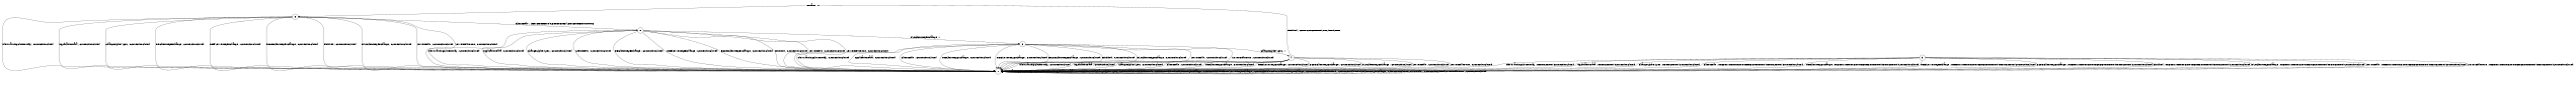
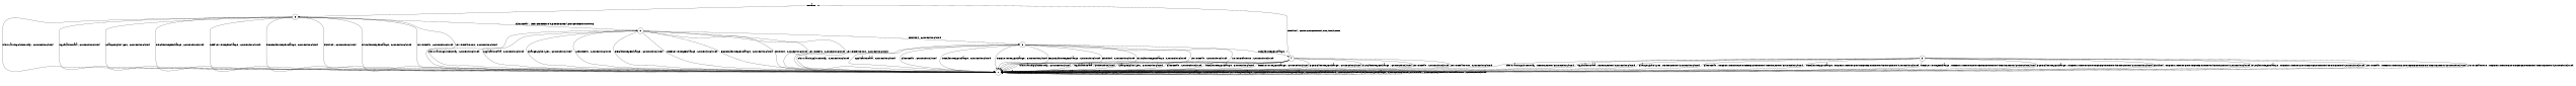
  digraph {
    node [shape=circle]
    __start0 [shape=none]
    n2 [label=6]
    n3 [label=1]
    n4 [label=8]
    n5 [label=3]
    n6 [label=4]
    n7 [label=5]
    __start0 -> n2
    n2 -> n3 [label="AlertWarningCloseNotify / ConnectionClosed"]
    n2 -> n3 [label="ApplicationData / ConnectionClosed"]
    n2 -> n3 [label="ChangeCipherSpec / ConnectionClosed"]
    n2 -> n3 [label="DHClientKeyExchange / ConnectionClosed"]
    n2 -> n3 [label="DHEServerKeyExchange / ConnectionClosed"]
    n2 -> n3 [label="ECDHClientKeyExchange / ConnectionClosed"]
    n2 -> n3 [label="Finished / ConnectionClosed"]
    n2 -> n3 [label="RSAClientKeyExchange / ConnectionClosed"]
    n2 -> n3 [label="ServerHello / ConnectionClosed"]
    n2 -> n3 [label="ServerHelloDone / ConnectionClosed"]
    n2 -> n4 [label="ClientHello / SERVER_HELLO|CERTIFICATE|SERVER_HELLO_DONE"]
    n3 -> n3 [label="AlertWarningCloseNotify / ConnectionClosed"]
    n3 -> n3 [label="ApplicationData / ConnectionClosed"]
    n3 -> n3 [label="ChangeCipherSpec / ConnectionClosed"]
    n3 -> n3 [label="ClientHello / ConnectionClosed"]
    n3 -> n3 [label="DHClientKeyExchange / ConnectionClosed"]
    n3 -> n3 [label="DHEServerKeyExchange / ConnectionClosed"]
    n3 -> n3 [label="ECDHClientKeyExchange / ConnectionClosed"]
    n3 -> n3 [label="Finished / ConnectionClosed"]
    n3 -> n3 [label="RSAClientKeyExchange / ConnectionClosed"]
    n3 -> n3 [label="ServerHello / ConnectionClosed"]
    n3 -> n3 [label="ServerHelloDone / ConnectionClosed"]
    n4 -> n3 [label="AlertWarningCloseNotify / ConnectionClosed"]
    n4 -> n3 [label="ApplicationData / ConnectionClosed"]
    n4 -> n3 [label="ChangeCipherSpec / ConnectionClosed"]
    n4 -> n3 [label="ClientHello / ConnectionClosed"]
    n4 -> n3 [label="DHClientKeyExchange / ConnectionClosed"]
    n4 -> n3 [label="DHEServerKeyExchange / ConnectionClosed"]
    n4 -> n3 [label="ECDHClientKeyExchange / ConnectionClosed"]
    n4 -> n3 [label="Finished / ConnectionClosed"]
    n4 -> n3 [label="ServerHello / ConnectionClosed"]
    n4 -> n3 [label="ServerHelloDone / ConnectionClosed"]
-   n4 -> n5 [label="RSAClientKeyExchange / -"]
+   n4 -> n5 [label="Finished / ConnectionClosed"]
    n5 -> n3 [label="AlertWarningCloseNotify / ConnectionClosed"]
    n5 -> n3 [label="ApplicationData / ConnectionClosed"]
    n5 -> n3 [label="ClientHello / ConnectionClosed"]
    n5 -> n3 [label="DHClientKeyExchange / ConnectionClosed"]
    n5 -> n3 [label="DHEServerKeyExchange / ConnectionClosed"]
    n5 -> n3 [label="ECDHClientKeyExchange / ConnectionClosed"]
    n5 -> n3 [label="Finished / ConnectionClosed"]
    n5 -> n3 [label="RSAClientKeyExchange / ConnectionClosed"]
    n5 -> n3 [label="ServerHello / ConnectionClosed"]
    n5 -> n3 [label="ServerHelloDone / ConnectionClosed"]
-   n5 -> n6 [label="ChangeCipherSpec / -"]
+   n5 -> n6 [label="DHClientKeyExchange / -"]
    n6 -> __start0 [label="Finished / CHANGE_CIPHER_SPEC|FINISHED"]
    n6 -> n3 [label="AlertWarningCloseNotify / ConnectionClosed"]
    n6 -> n3 [label="ApplicationData / ConnectionClosed"]
    n6 -> n3 [label="ChangeCipherSpec / ConnectionClosed"]
    n6 -> n3 [label="ClientHello / ConnectionClosed"]
    n6 -> n3 [label="DHClientKeyExchange / ConnectionClosed"]
    n6 -> n3 [label="DHEServerKeyExchange / ConnectionClosed"]
    n6 -> n3 [label="ECDHClientKeyExchange / ConnectionClosed"]
    n6 -> n3 [label="RSAClientKeyExchange / ConnectionClosed"]
    n6 -> n3 [label="ServerHello / ConnectionClosed"]
    n6 -> n3 [label="ServerHelloDone / ConnectionClosed"]
    n7 -> n3 [label="AlertWarningCloseNotify / APPLICATION|ConnectionClosed"]
    n7 -> n3 [label="ApplicationData / APPLICATION|ConnectionClosed"]
    n7 -> n3 [label="ChangeCipherSpec / APPLICATION|ConnectionClosed"]
    n7 -> n3 [label="ClientHello / ALERT_WARNING_NO_RENEGOTIATION|APPLICATION|ConnectionClosed"]
    n7 -> n3 [label="DHClientKeyExchange / ALERT_WARNING_NO_RENEGOTIATION|APPLICATION|ConnectionClosed"]
    n7 -> n3 [label="DHEServerKeyExchange / ALERT_WARNING_NO_RENEGOTIATION|APPLICATION|ConnectionClosed"]
    n7 -> n3 [label="ECDHClientKeyExchange / ALERT_WARNING_NO_RENEGOTIATION|APPLICATION|ConnectionClosed"]
    n7 -> n3 [label="Finished / ALERT_WARNING_NO_RENEGOTIATION|APPLICATION|ConnectionClosed"]
    n7 -> n3 [label="RSAClientKeyExchange / ALERT_WARNING_NO_RENEGOTIATION|APPLICATION|ConnectionClosed"]
    n7 -> n3 [label="ServerHello / ALERT_WARNING_NO_RENEGOTIATION|APPLICATION|ConnectionClosed"]
    n7 -> n3 [label="ServerHelloDone / ALERT_WARNING_NO_RENEGOTIATION|APPLICATION|ConnectionClosed"]
  }
